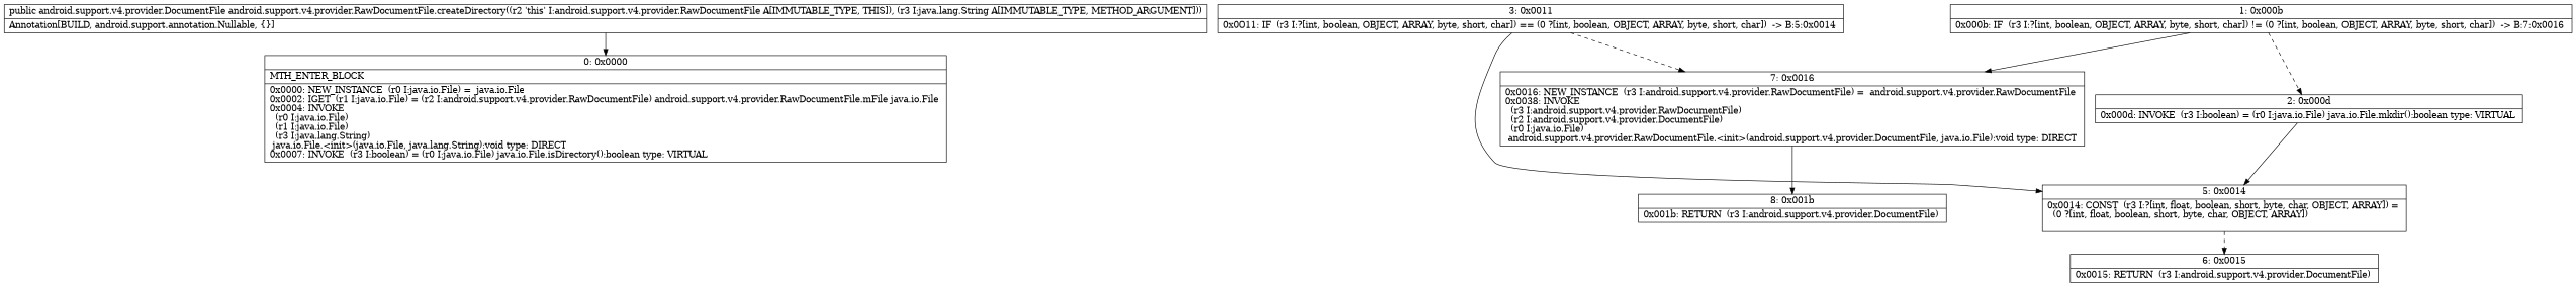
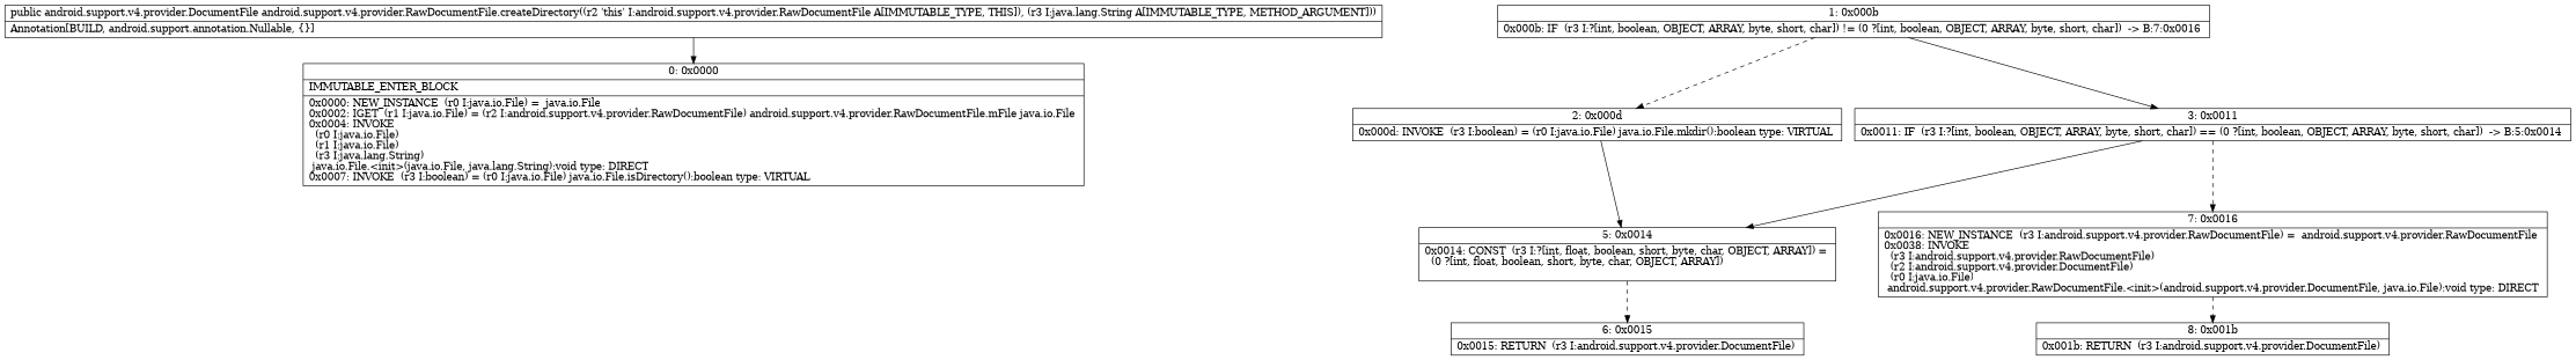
  digraph {
    node [shape=record]
-   n1 [label="{0\:\ 0x0000|MTH_ENTER_BLOCK\l|0x0000: NEW_INSTANCE  (r0 I:java.io.File) =  java.io.File \l0x0002: IGET  (r1 I:java.io.File) = (r2 I:android.support.v4.provider.RawDocumentFile) android.support.v4.provider.RawDocumentFile.mFile java.io.File \l0x0004: INVOKE  \l  (r0 I:java.io.File)\l  (r1 I:java.io.File)\l  (r3 I:java.lang.String)\l java.io.File.\<init\>(java.io.File, java.lang.String):void type: DIRECT \l0x0007: INVOKE  (r3 I:boolean) = (r0 I:java.io.File) java.io.File.isDirectory():boolean type: VIRTUAL \l}"]
+   n1 [label="{0\:\ 0x0000|IMMUTABLE_ENTER_BLOCK\l|0x0000: NEW_INSTANCE  (r0 I:java.io.File) =  java.io.File \l0x0002: IGET  (r1 I:java.io.File) = (r2 I:android.support.v4.provider.RawDocumentFile) android.support.v4.provider.RawDocumentFile.mFile java.io.File \l0x0004: INVOKE  \l  (r0 I:java.io.File)\l  (r1 I:java.io.File)\l  (r3 I:java.lang.String)\l java.io.File.\<init\>(java.io.File, java.lang.String):void type: DIRECT \l0x0007: INVOKE  (r3 I:boolean) = (r0 I:java.io.File) java.io.File.isDirectory():boolean type: VIRTUAL \l}"]
    n2 [label="{1\:\ 0x000b|0x000b: IF  (r3 I:?[int, boolean, OBJECT, ARRAY, byte, short, char]) != (0 ?[int, boolean, OBJECT, ARRAY, byte, short, char])  \-\> B:7:0x0016 \l}"]
    n3 [label="{2\:\ 0x000d|0x000d: INVOKE  (r3 I:boolean) = (r0 I:java.io.File) java.io.File.mkdir():boolean type: VIRTUAL \l}"]
    n4 [label="{7\:\ 0x0016|0x0016: NEW_INSTANCE  (r3 I:android.support.v4.provider.RawDocumentFile) =  android.support.v4.provider.RawDocumentFile \l0x0038: INVOKE  \l  (r3 I:android.support.v4.provider.RawDocumentFile)\l  (r2 I:android.support.v4.provider.DocumentFile)\l  (r0 I:java.io.File)\l android.support.v4.provider.RawDocumentFile.\<init\>(android.support.v4.provider.DocumentFile, java.io.File):void type: DIRECT \l}"]
    n5 [label="{5\:\ 0x0014|0x0014: CONST  (r3 I:?[int, float, boolean, short, byte, char, OBJECT, ARRAY]) = \l  (0 ?[int, float, boolean, short, byte, char, OBJECT, ARRAY])\l \l}"]
    n6 [label="{8\:\ 0x001b|0x001b: RETURN  (r3 I:android.support.v4.provider.DocumentFile) \l}"]
    n7 [label="{3\:\ 0x0011|0x0011: IF  (r3 I:?[int, boolean, OBJECT, ARRAY, byte, short, char]) == (0 ?[int, boolean, OBJECT, ARRAY, byte, short, char])  \-\> B:5:0x0014 \l}"]
    n8 [label="{6\:\ 0x0015|0x0015: RETURN  (r3 I:android.support.v4.provider.DocumentFile) \l}"]
    n9 [label="{public android.support.v4.provider.DocumentFile android.support.v4.provider.RawDocumentFile.createDirectory((r2 'this' I:android.support.v4.provider.RawDocumentFile A[IMMUTABLE_TYPE, THIS]), (r3 I:java.lang.String A[IMMUTABLE_TYPE, METHOD_ARGUMENT]))  | Annotation[BUILD, android.support.annotation.Nullable, \{\}]\l}"]
    n2 -> n3 [style=dashed]
-   n2 -> n4
+   n2 -> n7
    n3 -> n5
-   n4 -> n6
+   n4 -> n6 [style=dashed]
    n5 -> n8 [style=dashed]
    n7 -> n4 [style=dashed]
    n7 -> n5
    n9 -> n1
  }
